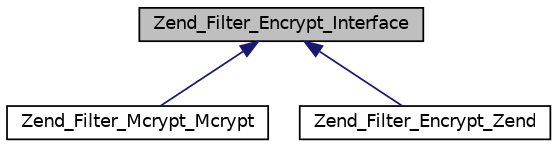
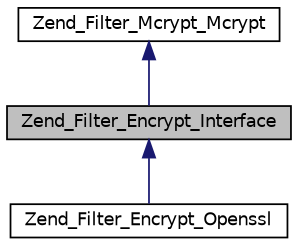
  digraph {
    node [color=black fillcolor=white fontname=Helvetica fontsize=10 shape=record style=filled]
    edge [color=midnightblue dir=back fontname=Helvetica fontsize=10 labelfontname=Helvetica labelfontsize=10 style=solid]
    n1 [fillcolor=grey75 fontcolor=black height=0.2 label=Zend_Filter_Encrypt_Interface width=0.4]
    n2 [height=0.2 label=Zend_Filter_Mcrypt_Mcrypt width=0.4]
-   n3 [height=0.2 label=Zend_Filter_Encrypt_Zend width=0.4]
-   n1 -> n2
+   n3 [height=0.2 label=Zend_Filter_Encrypt_Openssl width=0.4]
+   n2 -> n1
    n1 -> n3
  }
